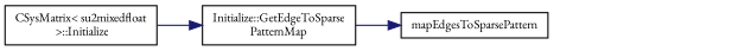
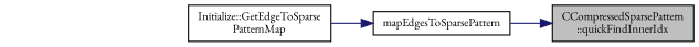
  digraph {
    fontname="EB Garamond"
    rankdir=RL
    node [color=black fillcolor=white fontname="EB Garamond" fontsize=10 shape=record style=filled]
    edge [color=midnightblue dir=back fontname="EB Garamond" fontsize=10 labelfontname=Helvetica labelfontsize=10 style=solid]
+   n1 [fillcolor=grey75 fontcolor=black height=0.2 label="CCompressedSparsePattern\l::quickFindInnerIdx" width=0.4]
    n2 [height=0.2 label=mapEdgesToSparsePattern width=0.4]
    n3 [height=0.2 label="Initialize::GetEdgeToSparse\lPatternMap" width=0.4]
-   n4 [height=0.2 label="CSysMatrix\< su2mixedfloat\l \>::Initialize" width=0.4]
+   n1 -> n2
    n2 -> n3
-   n3 -> n4
  }
